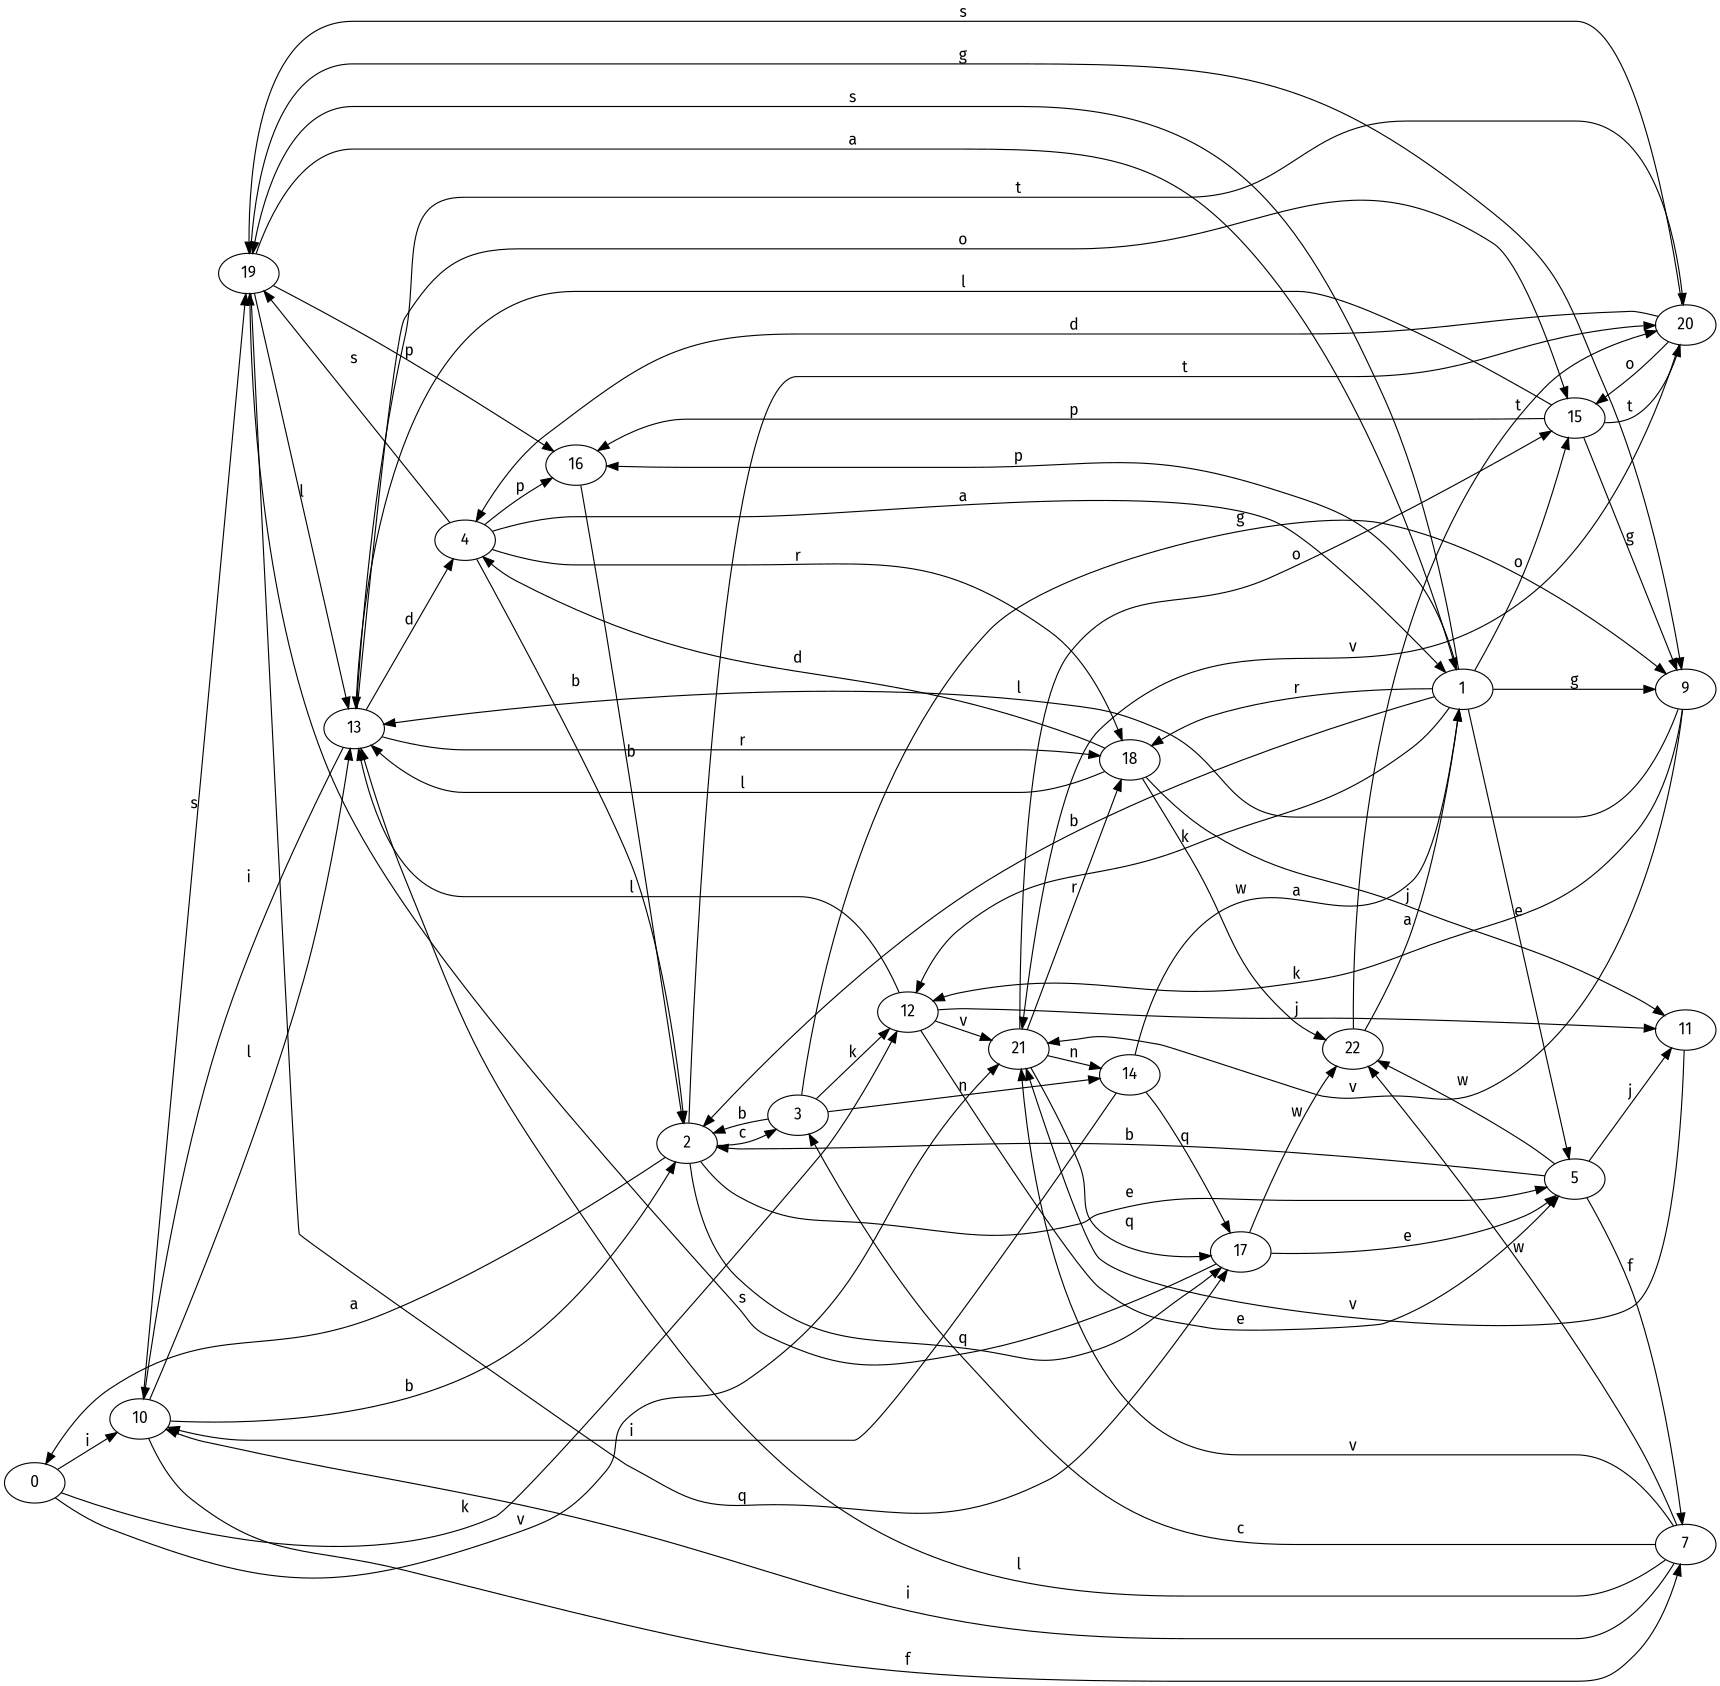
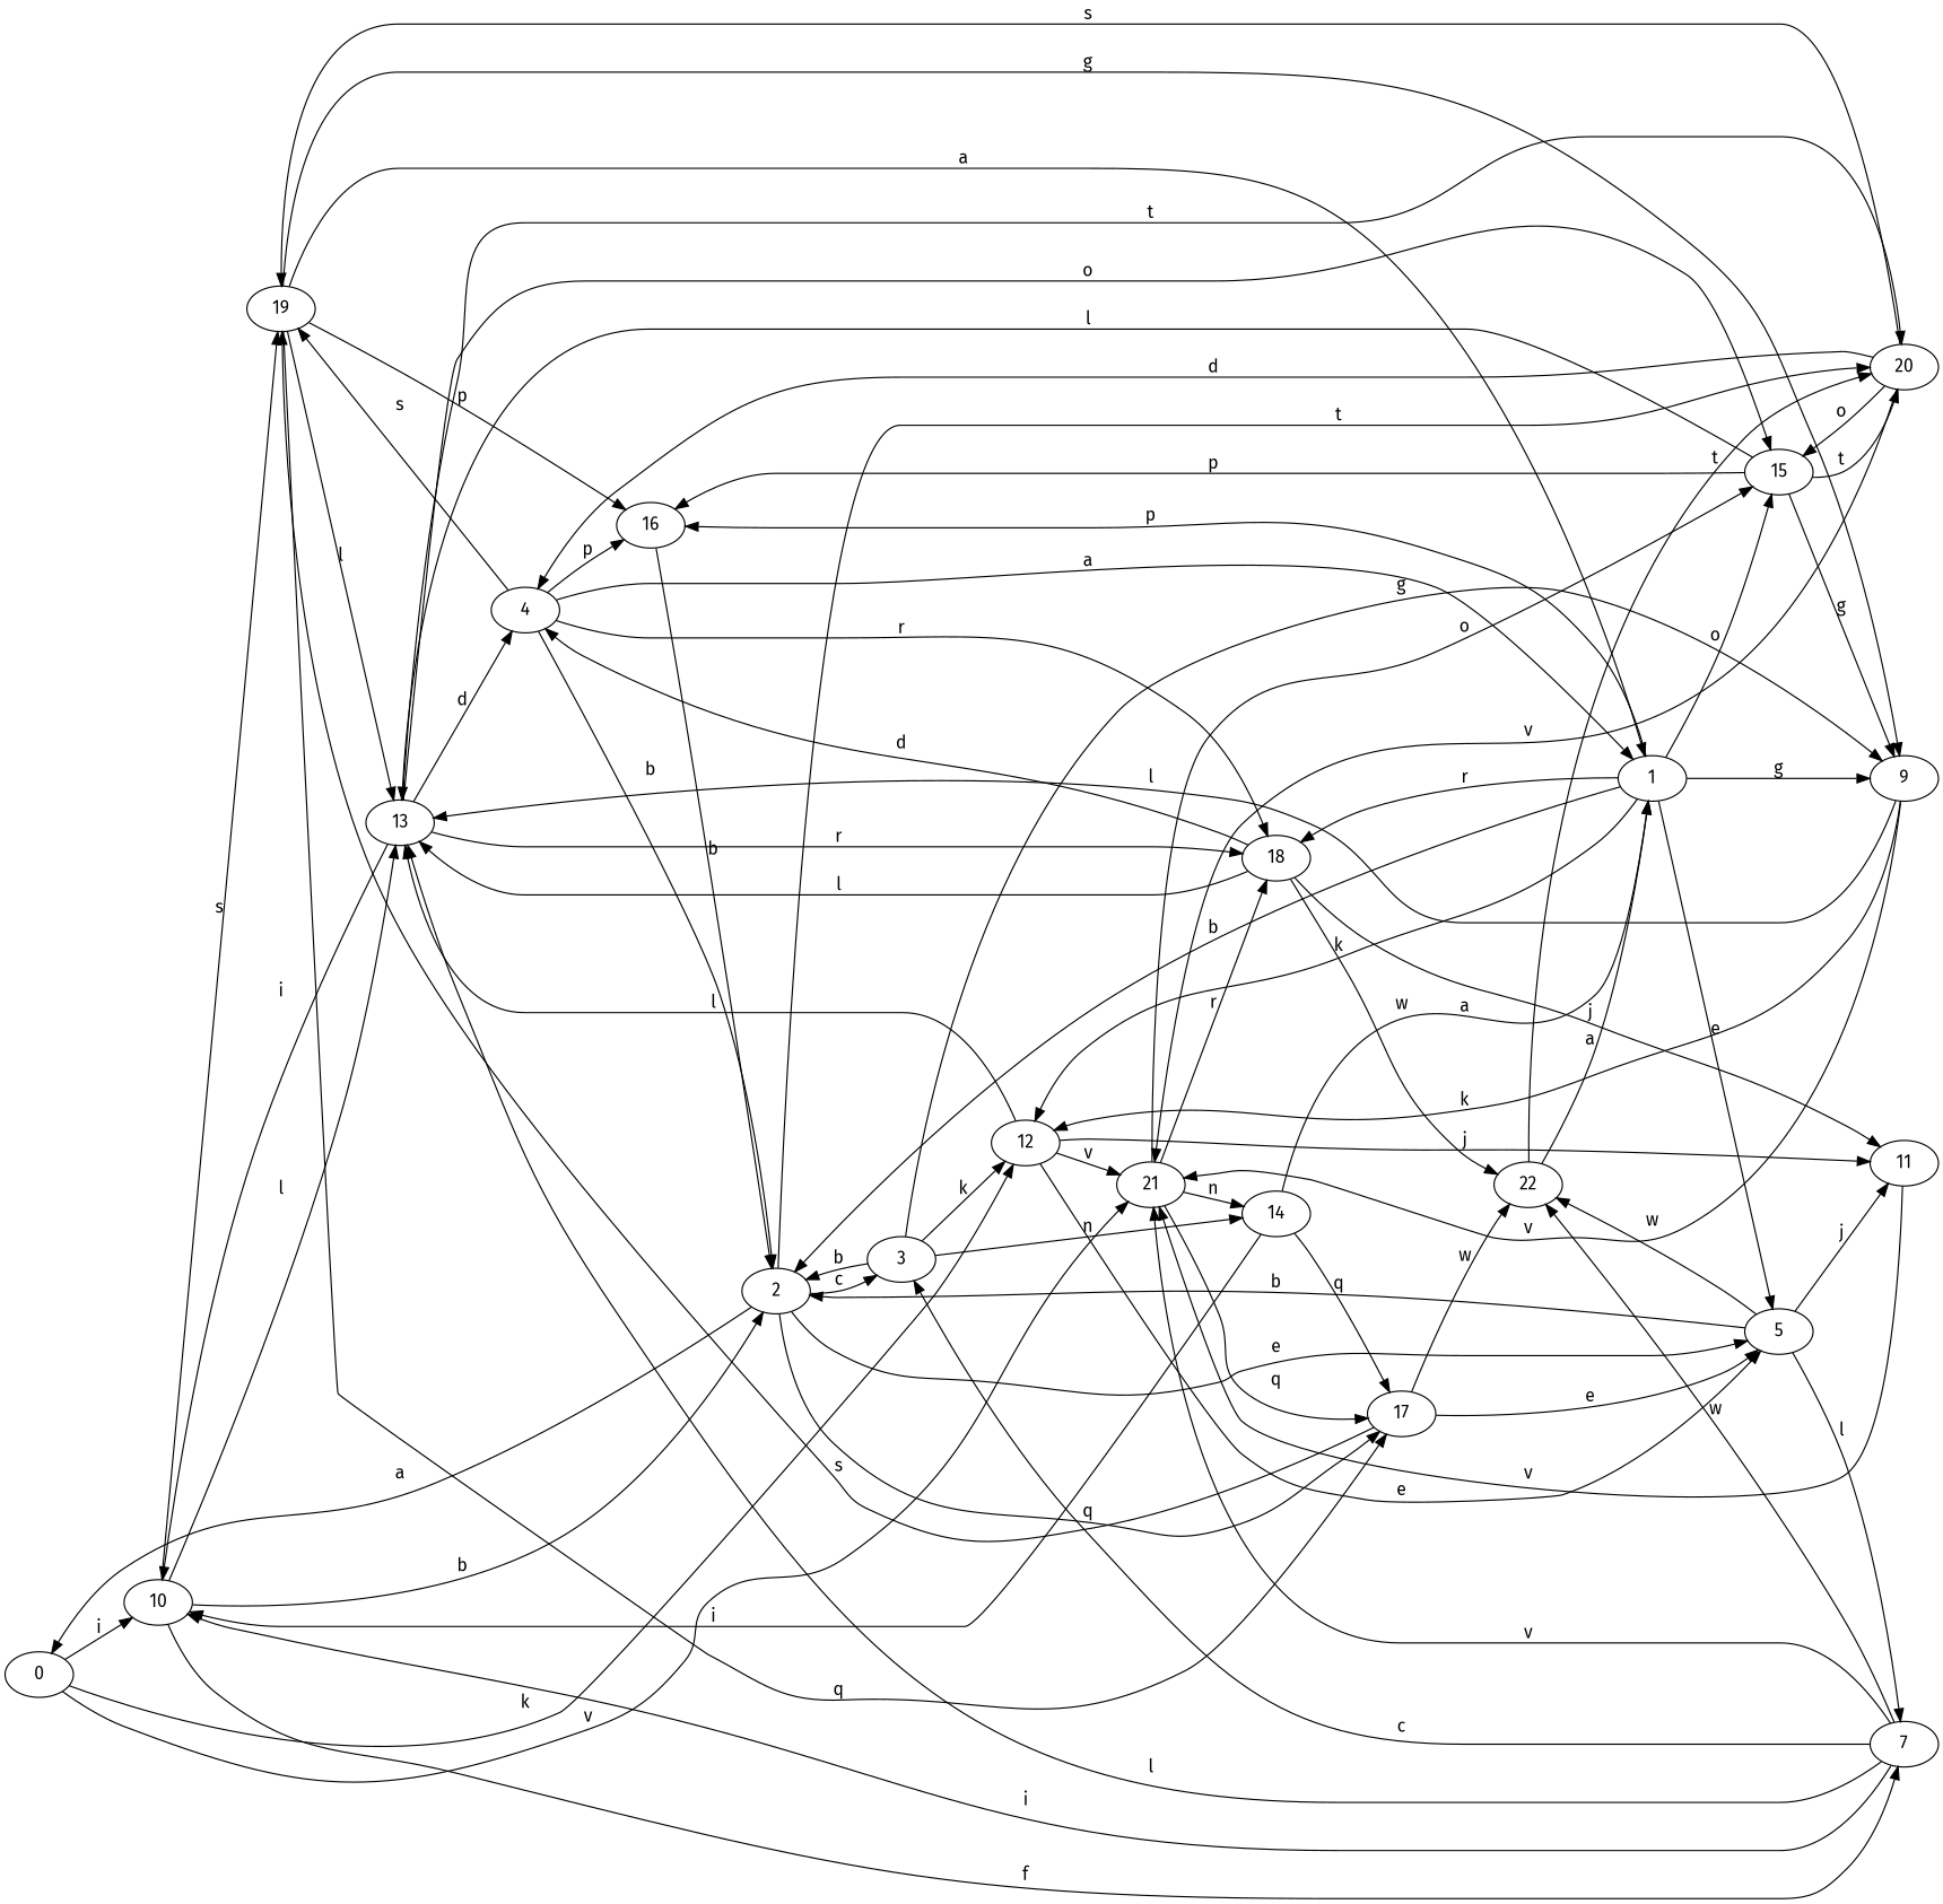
  strict digraph {
    fontname="Fira Sans"
    rankdir=LR
    node [fontname="Fira Sans"]
    edge [fontname="Fira Sans"]
    0
    10
    12
    21
    19
    2
    7
    13
    5
    11
    15
    18
    17
    14
    1
    9
    16
    22
    20
    4
    3
    0 -> 10 [label=i]
    0 -> 12 [label=k]
    0 -> 21 [label=v]
    10 -> 19 [label=s]
    10 -> 2 [label=b]
    10 -> 7 [label=f]
    10 -> 13 [label=l]
    12 -> 21 [label=v]
    12 -> 13 [label=l]
    12 -> 5 [label=e]
    12 -> 11 [label=j]
    21 -> 15 [label=o]
    21 -> 18 [label=r]
    21 -> 17 [label=q]
    21 -> 14 [label=n]
    19 -> 13 [label=l]
    19 -> 17 [label=q]
    19 -> 1 [label=a]
    19 -> 9 [label=g]
    19 -> 16 [label=p]
    2 -> 0 [label=a]
    2 -> 5 [label=e]
    2 -> 17 [label=q]
    2 -> 20 [label=t]
    2 -> 3 [label=c]
    7 -> 10 [label=i]
    7 -> 21 [label=v]
    7 -> 13 [label=l]
    7 -> 22 [label=w]
    7 -> 3 [label=c]
    13 -> 10 [label=i]
    13 -> 15 [label=o]
    13 -> 18 [label=r]
    13 -> 20 [label=t]
    13 -> 4 [label=d]
    5 -> 2 [label=b]
-   5 -> 7 [label=f]
+   5 -> 7 [label=l]
    5 -> 11 [label=j]
    5 -> 22 [label=w]
    11 -> 21 [label=v]
    15 -> 13 [label=l]
    15 -> 9 [label=g]
    15 -> 16 [label=p]
    15 -> 20 [label=t]
    18 -> 13 [label=l]
    18 -> 11 [label=j]
    18 -> 22 [label=w]
    18 -> 4 [label=d]
    17 -> 19 [label=s]
    17 -> 5 [label=e]
    17 -> 22 [label=w]
    14 -> 10 [label=i]
    14 -> 17 [label=q]
    14 -> 1 [label=a]
    1 -> 12 [label=k]
-   1 -> 19 [label=s]
    1 -> 2 [label=b]
    1 -> 5 [label=e]
    1 -> 15 [label=o]
    1 -> 18 [label=r]
    1 -> 9 [label=g]
    1 -> 16 [label=p]
    9 -> 12 [label=k]
    9 -> 21 [label=v]
    9 -> 13 [label=l]
    16 -> 2 [label=b]
    22 -> 1 [label=a]
    22 -> 20 [label=t]
    20 -> 21 [label=v]
    20 -> 19 [label=s]
    20 -> 15 [label=o]
    20 -> 4 [label=d]
    4 -> 19 [label=s]
    4 -> 2 [label=b]
    4 -> 18 [label=r]
    4 -> 1 [label=a]
    4 -> 16 [label=p]
    3 -> 12 [label=k]
    3 -> 2 [label=b]
    3 -> 14 [label=n]
    3 -> 9 [label=g]
  }
